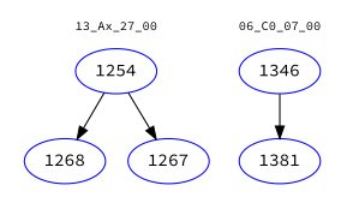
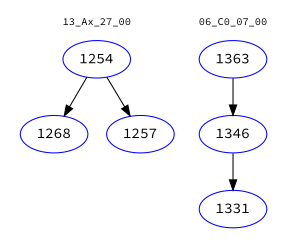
  digraph {
    fontname="Source Code Pro"
    node [color=blue fontname="Source Code Pro"]
    edge [color=black fontname="Source Code Pro"]
    n1 [label=1268]
    n2 [label=1254]
-   n3 [label=1267]
+   n3 [label=1257]
+   n4 [label=1363]
    n5 [label=1346]
-   n6 [label=1381]
+   n6 [label=1331]
    subgraph cluster_1 {
      color=white
      fontsize=10
      label="13_Ax_27_00"
      n1
      n2
      n3
    }
    subgraph cluster_2 {
      color=white
      fontsize=10
      label="06_C0_07_00"
+     n4
      n5
      n6
    }
    n2 -> n1
    n2 -> n3
+   n4 -> n5
    n5 -> n6
  }
